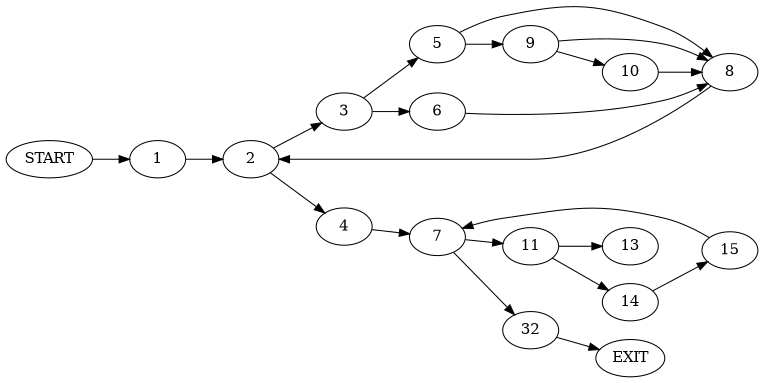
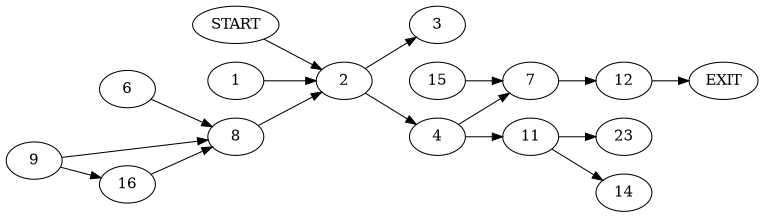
  digraph {
    rankdir=LR
    n1 [label=START]
    1
    2
    n4 [label=EXIT]
    3
    4
-   5
    6
    7
    8
    9
    11
-   12 [label=32]
-   10
-   13
+   12
+   10 [label=16]
+   13 [label=23]
    14
    15
-   n1 -> 1
+   n1 -> 2
    1 -> 2
    2 -> 3
    2 -> 4
-   3 -> 5
-   3 -> 6
    4 -> 7
-   5 -> 8
-   5 -> 9
    6 -> 8
-   7 -> 11
+   4 -> 11
    7 -> 12
    8 -> 2
    9 -> 8
    9 -> 10
    11 -> 13
    11 -> 14
    12 -> n4
    10 -> 8
-   14 -> 15
    15 -> 7
  }
